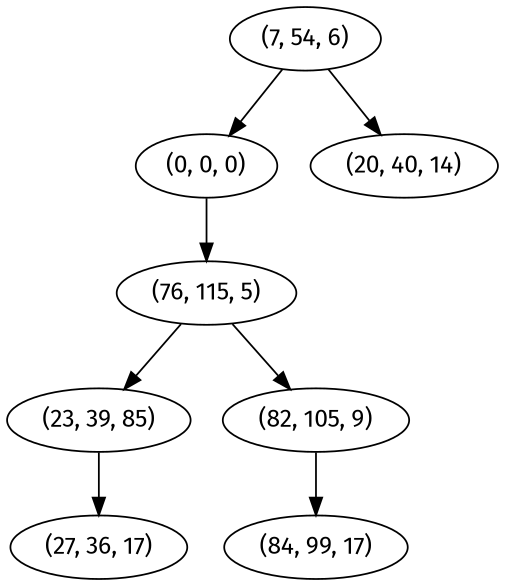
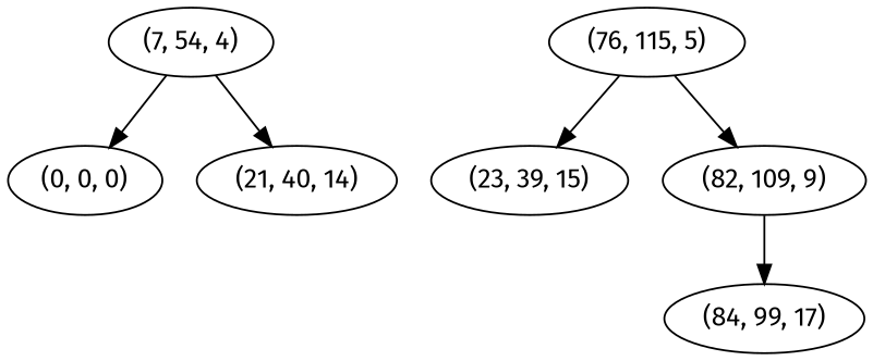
  digraph {
    fontname="Fira Sans"
    node [fontname="Fira Sans"]
    edge [fontname="Fira Sans"]
    "(0, 0, 0)"
    "(76, 115, 5)"
-   "(7, 54, 6)"
-   "(21, 40, 14)" [label="(20, 40, 14)"]
-   "(23, 39, 15)" [label="(23, 39, 85)"]
-   "(82, 109, 9)" [label="(82, 105, 9)"]
-   "(27, 36, 17)"
+   "(7, 54, 6)" [label="(7, 54, 4)"]
+   "(21, 40, 14)"
+   "(23, 39, 15)"
+   "(82, 109, 9)"
    n8 [label="(84, 99, 17)"]
-   "(0, 0, 0)" -> "(76, 115, 5)"
    "(76, 115, 5)" -> "(23, 39, 15)"
    "(76, 115, 5)" -> "(82, 109, 9)"
    "(7, 54, 6)" -> "(0, 0, 0)"
    "(7, 54, 6)" -> "(21, 40, 14)"
-   "(23, 39, 15)" -> "(27, 36, 17)"
    "(82, 109, 9)" -> n8
  }
